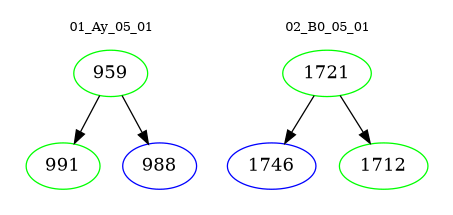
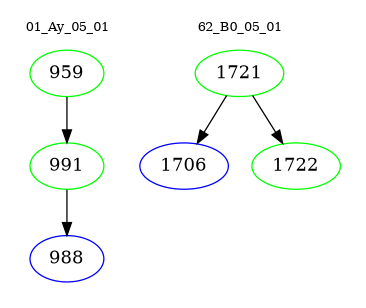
  digraph {
    node [color=green]
    edge [color=black]
    n1 [label=991]
    n2 [label=959]
    n3 [color=blue label=988]
    n4 [label=1721]
-   n5 [color=blue label=1746]
-   n6 [label=1712]
+   n5 [color=blue label=1706]
+   n6 [label=1722]
    subgraph cluster_1 {
      color=white
      fontsize=10
      label="01_Ay_05_01"
      n1
      n2
      n3
    }
    subgraph cluster_2 {
      color=white
      fontsize=10
-     label="02_B0_05_01"
+     label="62_B0_05_01"
      n4
      n5
      n6
    }
-   n2 -> n3
+   n1 -> n3
    n2 -> n1
    n4 -> n5
    n4 -> n6
  }
